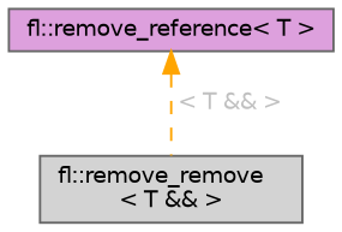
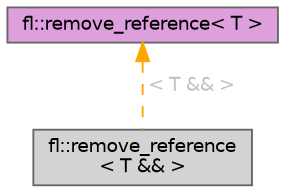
  digraph {
    node [color=gray40 fontname=Helvetica fontsize=10 shape=box style=filled]
-   n1 [fillcolor=lightgrey fontcolor=black height=0.2 label="fl::remove_remove\l\< T && \>" width=0.4]
+   n1 [fillcolor=lightgrey fontcolor=black height=0.2 label="fl::remove_reference\l\< T && \>" width=0.4]
    n2 [fillcolor=plum height=0.2 label="fl::remove_reference\< T \>" width=0.4]
    n2 -> n1 [color=orange dir=back fontcolor=grey fontname=Helvetica fontsize=10 label=" \< T && \>" labelfontname=Helvetica labelfontsize=10 style=dashed]
  }
